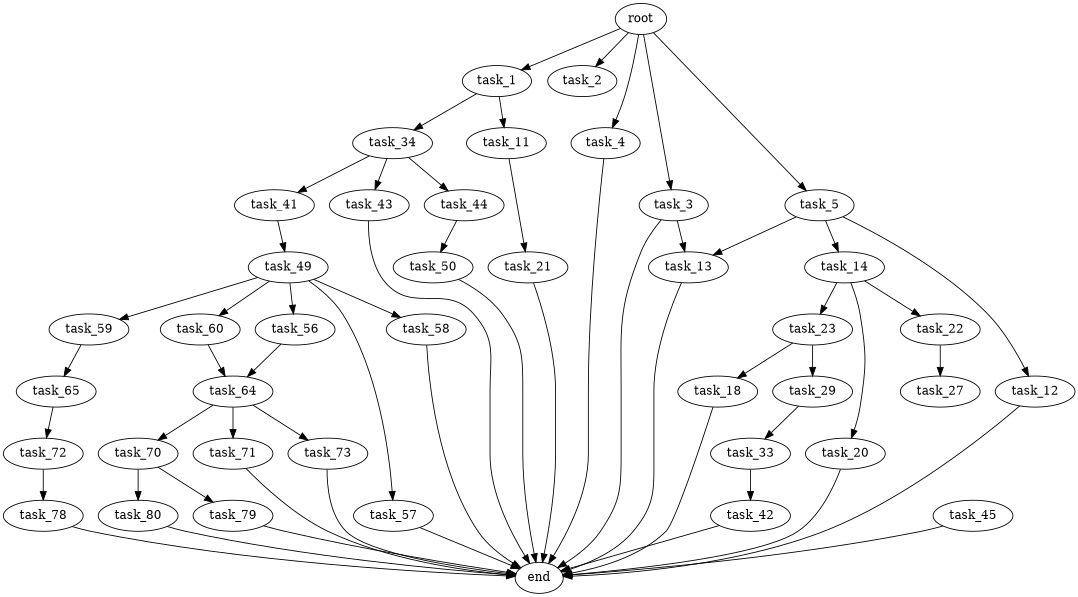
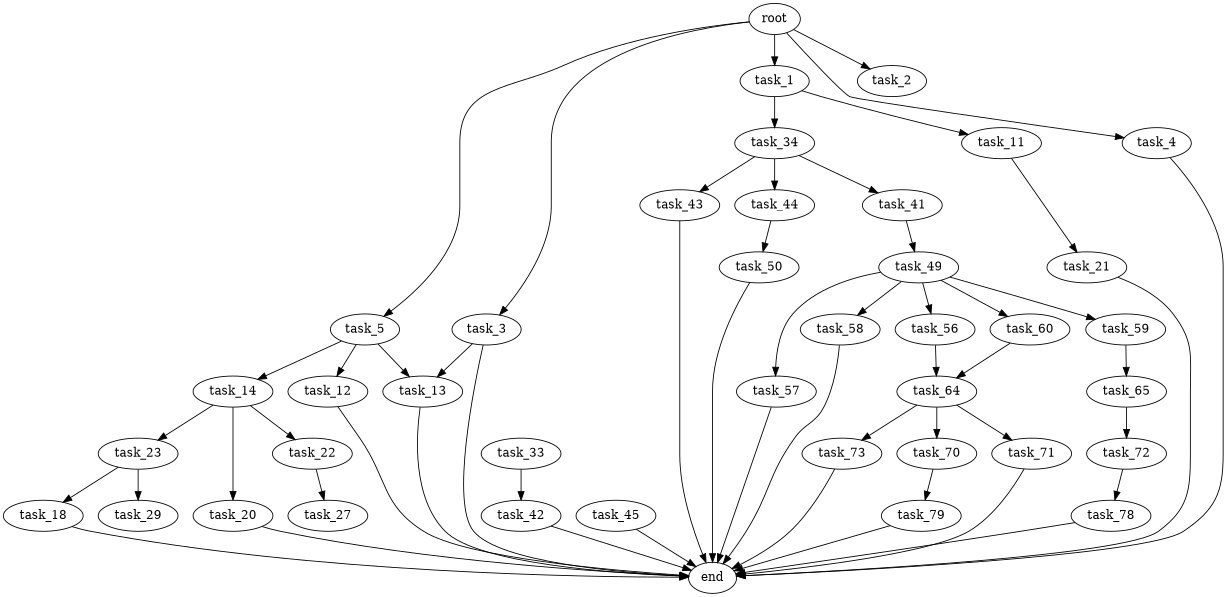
  digraph {
    root
    task_1
    task_2
    task_3
    task_4
    task_5
    task_11
    task_34
    end
    task_13
    task_12
    task_14
    task_21
    task_20
    task_22
    task_23
    task_27
    n18 [label=task_18]
    task_29
    task_33
    task_41
    task_43
    task_44
    task_42
    task_49
    task_50
    task_45
    task_56
    task_57
    task_58
    task_59
    task_60
    task_64
    task_65
    task_70
    task_71
    task_73
    task_72
    task_79
-   task_80
    task_78
    root -> task_1
    root -> task_2
    root -> task_3
    root -> task_4
    root -> task_5
    task_1 -> task_11
    task_1 -> task_34
    task_3 -> end
    task_3 -> task_13
    task_4 -> end
    task_5 -> task_13
    task_5 -> task_12
    task_5 -> task_14
    task_11 -> task_21
    task_34 -> task_41
    task_34 -> task_43
    task_34 -> task_44
    task_13 -> end
    task_12 -> end
    task_14 -> task_20
    task_14 -> task_22
    task_14 -> task_23
    task_21 -> end
    task_20 -> end
    task_22 -> task_27
    task_23 -> n18
    task_23 -> task_29
    n18 -> end
-   task_29 -> task_33
    task_33 -> task_42
    task_41 -> task_49
    task_43 -> end
    task_44 -> task_50
    task_42 -> end
    task_49 -> task_56
    task_49 -> task_57
    task_49 -> task_58
    task_49 -> task_59
    task_49 -> task_60
    task_50 -> end
    task_45 -> end
    task_56 -> task_64
    task_57 -> end
    task_58 -> end
    task_59 -> task_65
    task_60 -> task_64
    task_64 -> task_70
    task_64 -> task_71
    task_64 -> task_73
    task_65 -> task_72
    task_70 -> task_79
-   task_70 -> task_80
    task_71 -> end
    task_73 -> end
    task_72 -> task_78
    task_79 -> end
-   task_80 -> end
    task_78 -> end
  }
